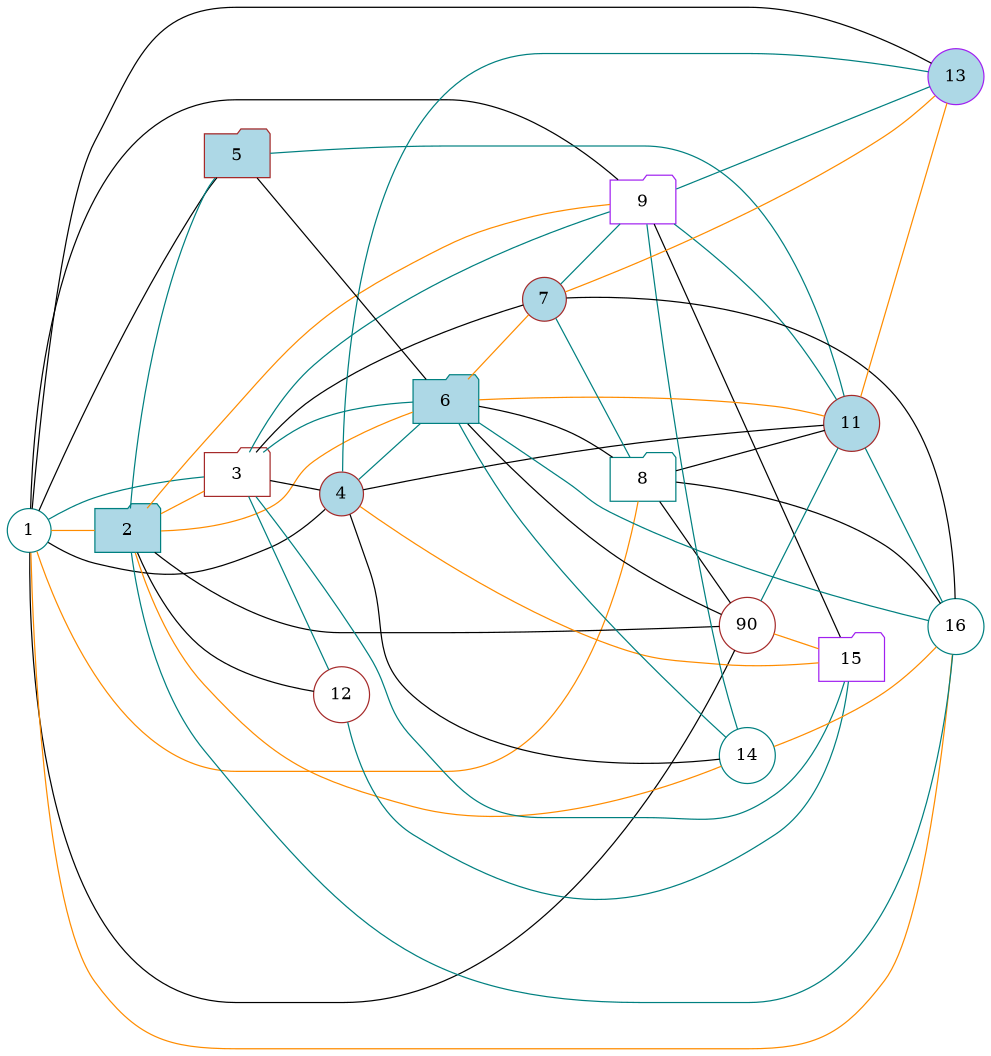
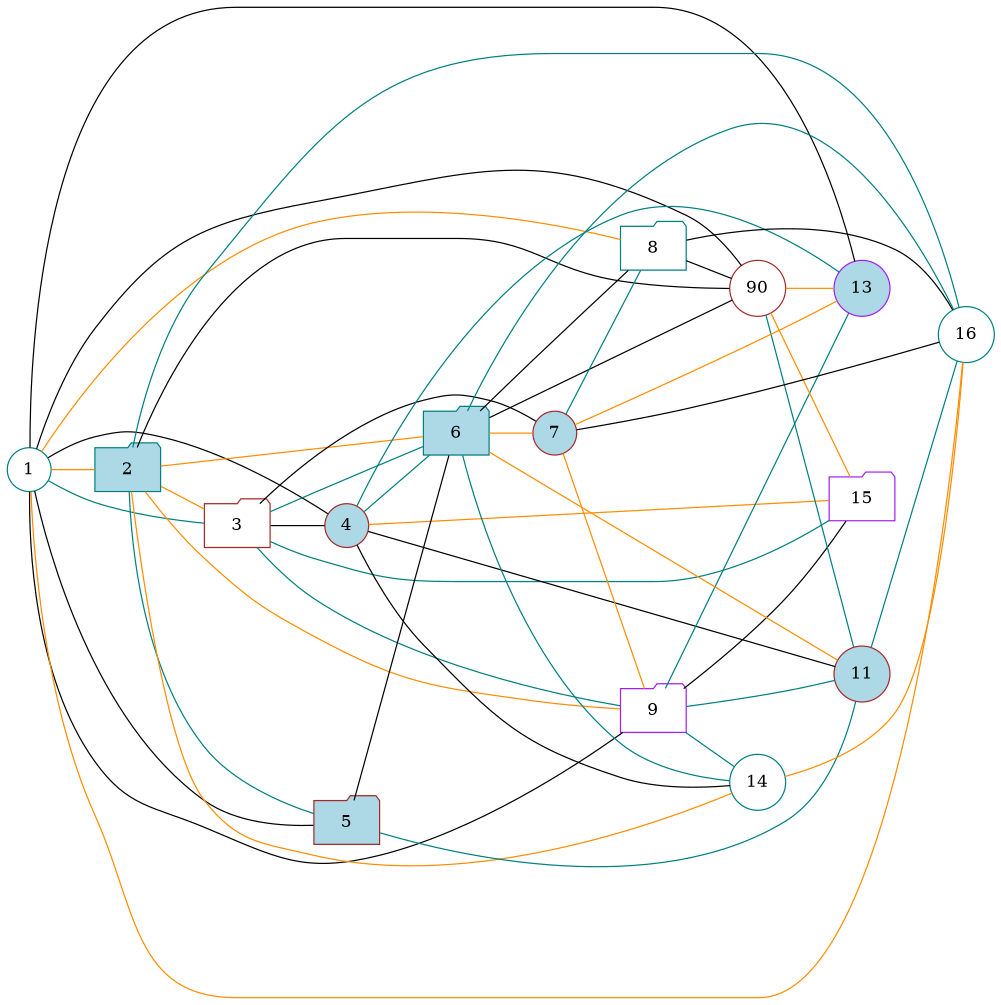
  graph {
    rankdir=LR
    node [color=brown fillcolor=white shape=circle style=filled]
    edge [color=teal weight=1.0]
    1 [color=teal]
    2 [color=teal fillcolor=lightblue shape=folder]
    3 [shape=folder]
    4 [fillcolor=lightblue]
    5 [fillcolor=lightblue shape=folder]
    8 [color=teal shape=folder]
    9 [color=purple shape=folder]
    n8 [label=90]
    13 [color=purple fillcolor=lightblue]
    16 [color=teal]
    6 [color=teal fillcolor=lightblue shape=folder]
-   12
    14 [color=teal]
    7 [fillcolor=lightblue]
    15 [color=purple shape=folder]
    11 [fillcolor=lightblue]
    1 -- 2 [color=darkorange]
    1 -- 3
    1 -- 4 [color=black]
    1 -- 5 [color=black]
    1 -- 8 [color=darkorange]
    1 -- 9 [color=black]
    1 -- n8 [color=black]
    1 -- 13 [color=black]
    1 -- 16 [color=darkorange]
    2 -- 3 [color=darkorange weight=2.0]
    2 -- 5
    2 -- 9 [color=darkorange]
    2 -- n8 [color=black]
    2 -- 16 [weight=2.0]
    2 -- 6 [color=darkorange]
-   2 -- 12 [color=black weight=2.0]
    2 -- 14 [color=darkorange]
    3 -- 4 [color=black weight=3.0]
    3 -- 9
    3 -- 6
-   3 -- 12
    3 -- 7 [color=black]
    3 -- 15
    4 -- 13 [weight=2.0]
    4 -- 6
    4 -- 14 [color=black]
    4 -- 15 [color=darkorange]
    4 -- 11 [color=black weight=3.0]
    5 -- 6 [color=black]
    5 -- 11
    8 -- n8 [color=black]
    8 -- 16 [color=black]
-   8 -- 11 [color=black]
    9 -- 13
    9 -- 14 [weight=2.0]
    9 -- 15 [color=black]
    9 -- 11 [weight=2.0]
    n8 -- 15 [color=darkorange weight=2.0]
    n8 -- 11 [weight=2.0]
    6 -- 8 [color=black weight=3.0]
    6 -- n8 [color=black]
    6 -- 16
    6 -- 14
    6 -- 7 [color=darkorange]
    6 -- 11 [color=darkorange]
-   12 -- 15
    14 -- 16 [color=darkorange]
    7 -- 8
-   7 -- 9
+   7 -- 9 [color=darkorange]
    7 -- 13 [color=darkorange]
    7 -- 16 [color=black]
-   11 -- 13 [color=darkorange]
+   n8 -- 13 [color=darkorange]
    11 -- 16
  }
